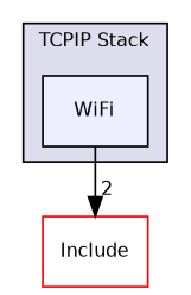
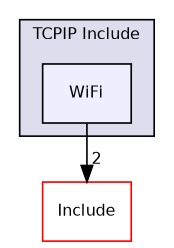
  digraph {
    compound=true
    node [fontname=Helvetica fontsize=10 shape=box style=filled]
    n1 [fillcolor="#eeeeff" label=WiFi pencolor=black]
    n2 [color=red fillcolor=white label=Include]
    subgraph cluster_1 {
      bgcolor="#ddddee"
      fontname=Helvetica
      fontsize=10
-     label="TCPIP Stack"
+     label="TCPIP Include"
      pencolor=black
      n1
    }
    n1 -> n2 [headlabel=2 labeldistance=1.5 labelfontname=Helvetica labelfontsize=10]
  }
